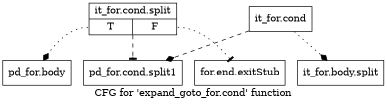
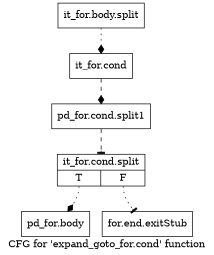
  digraph {
    label="CFG for 'expand_goto_for.cond' function"
    node [shape=record]
    edge [arrowhead=diamond style=dotted]
    n1 [label="{it_for.cond}"]
    n2 [label="{pd_for.cond.split1}"]
    n3 [label="{it_for.cond.split|{<s0>T|<s1>F}}"]
    n4 [label="{for.end.exitStub}"]
    n5 [label="{pd_for.body}"]
    n6 [label="{it_for.body.split}"]
    n1 -> n2 [style=dashed]
-   n3 -> n2 [arrowhead=tee style=dashed]
+   n2 -> n3 [arrowhead=tee style=dashed]
    n3 -> n4 [arrowhead=tee tailport=s1]
    n3 -> n5 [tailport=s0]
-   n1 -> n6
+   n6 -> n1
  }
